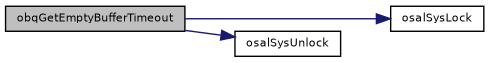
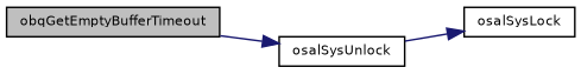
  digraph {
    rankdir=LR
    node [color=black fontname=Helvetica fontsize=8 shape=record]
    edge [color=midnightblue fontname=Helvetica fontsize=8 labelfontname=Helvetica labelfontsize=8 style=solid]
    n1 [fillcolor=grey75 fontcolor=black height=0.2 label=obqGetEmptyBufferTimeout style=filled width=0.4]
    n2 [height=0.2 label=osalSysLock width=0.4]
    n3 [height=0.2 label=osalSysUnlock width=0.4]
-   n1 -> n2
+   n3 -> n2
    n1 -> n3
  }
